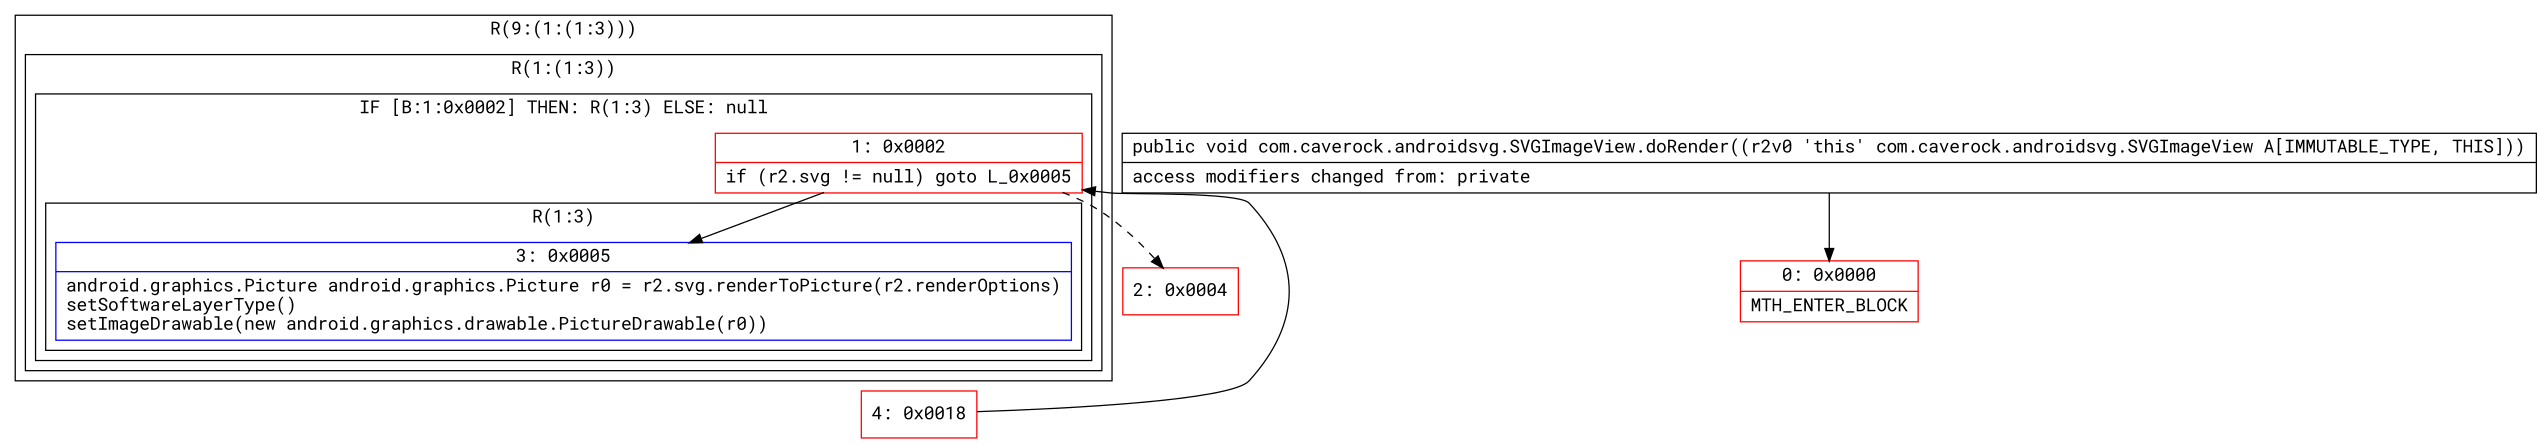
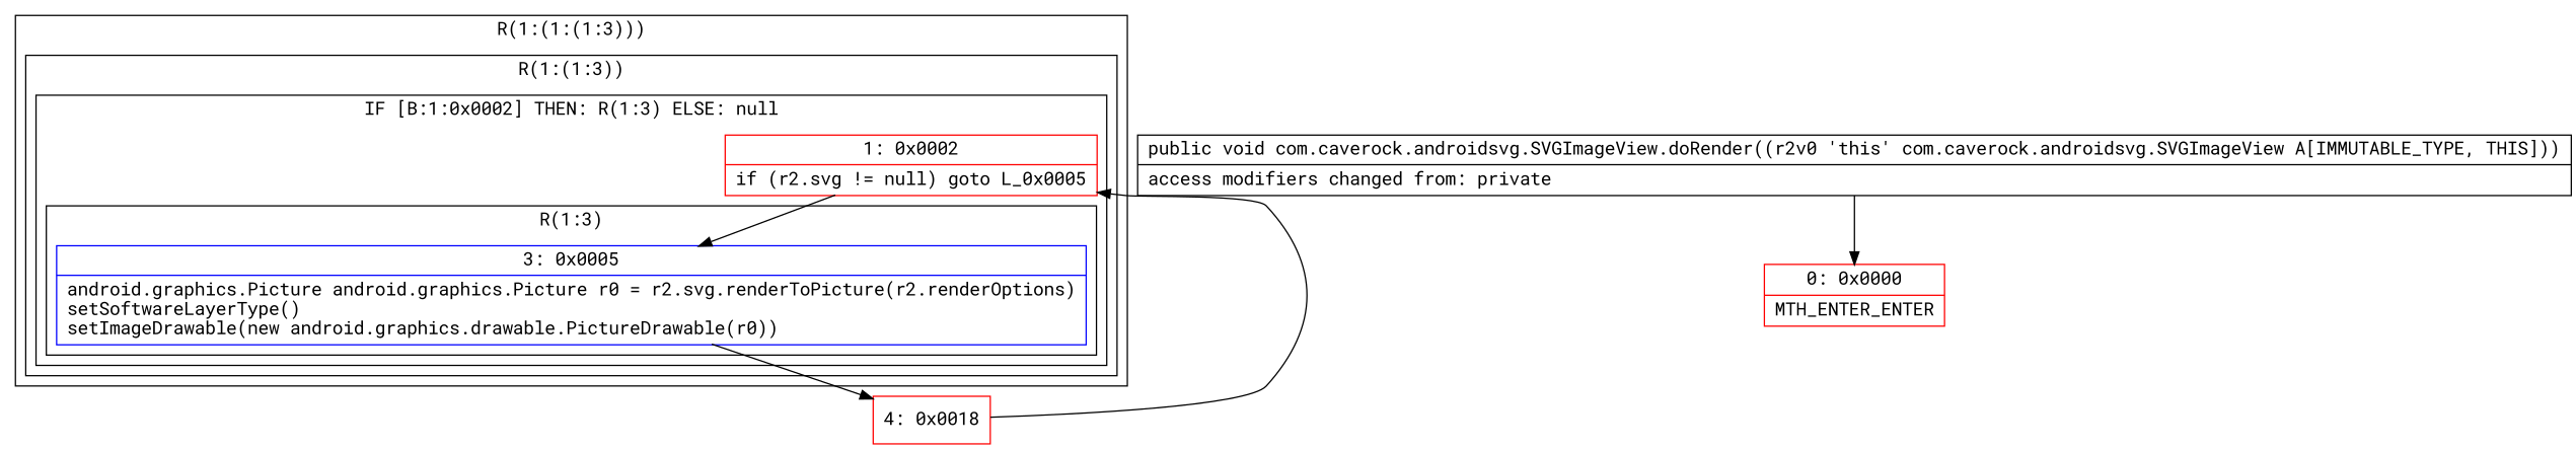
  digraph {
    fontname="Roboto Mono"
    node [color=red fontname="Roboto Mono" shape=record]
    edge [fontname="Roboto Mono"]
    n1 [color=blue label="{3\:\ 0x0005|android.graphics.Picture android.graphics.Picture r0 = r2.svg.renderToPicture(r2.renderOptions)\lsetSoftwareLayerType()\lsetImageDrawable(new android.graphics.drawable.PictureDrawable(r0))\l}"]
    n2 [label="{1\:\ 0x0002|if (r2.svg != null) goto L_0x0005\l}"]
    n3 [label="{4\:\ 0x0018}"]
-   n4 [label="{2\:\ 0x0004}"]
-   n5 [label="{0\:\ 0x0000|MTH_ENTER_BLOCK\l}"]
+   n5 [label="{0\:\ 0x0000|MTH_ENTER_ENTER\l}"]
    n6 [label="{public void com.caverock.androidsvg.SVGImageView.doRender((r2v0 'this' com.caverock.androidsvg.SVGImageView A[IMMUTABLE_TYPE, THIS]))  | access modifiers changed from: private\l}" color=""]
    subgraph cluster_1 {
-     label="R(9:(1:(1:3)))"
+     label="R(1:(1:(1:3)))"
      subgraph cluster_2 {
        label="R(1:(1:3))"
        subgraph cluster_3 {
          label="IF [B:1:0x0002] THEN: R(1:3) ELSE: null"
          n2
          subgraph cluster_4 {
            label="R(1:3)"
            n1
          }
        }
      }
    }
+   n1 -> n3
    n2 -> n1
-   n2 -> n4 [style=dashed]
    n3 -> n2
    n6 -> n5
  }
